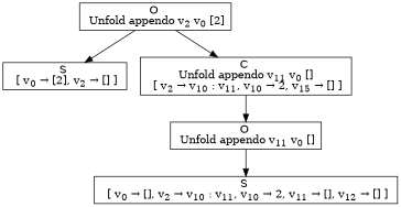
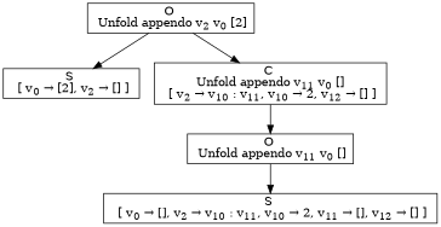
  digraph {
    rankdir=TB
    node [fillcolor=white shape=box style=filled]
    n1 [label=<O <BR/> Unfold appendo v<SUB>2</SUB> v<SUB>0</SUB> [2]>]
    n2 [label=<S <BR/>  [ v<SUB>0</SUB> &rarr; [2], v<SUB>2</SUB> &rarr; [] ] >]
-   n3 [label=<C <BR/> Unfold appendo v<SUB>11</SUB> v<SUB>0</SUB> [] <BR/>  [ v<SUB>2</SUB> &rarr; v<SUB>10</SUB> : v<SUB>11</SUB>, v<SUB>10</SUB> &rarr; 2, v<SUB>15</SUB> &rarr; [] ] >]
+   n3 [label=<C <BR/> Unfold appendo v<SUB>11</SUB> v<SUB>0</SUB> [] <BR/>  [ v<SUB>2</SUB> &rarr; v<SUB>10</SUB> : v<SUB>11</SUB>, v<SUB>10</SUB> &rarr; 2, v<SUB>12</SUB> &rarr; [] ] >]
    n4 [label=<O <BR/> Unfold appendo v<SUB>11</SUB> v<SUB>0</SUB> []>]
    n5 [label=<S <BR/>  [ v<SUB>0</SUB> &rarr; [], v<SUB>2</SUB> &rarr; v<SUB>10</SUB> : v<SUB>11</SUB>, v<SUB>10</SUB> &rarr; 2, v<SUB>11</SUB> &rarr; [], v<SUB>12</SUB> &rarr; [] ] >]
    n1 -> n2
    n1 -> n3
    n3 -> n4
    n4 -> n5
  }
